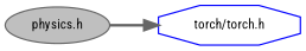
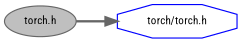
  digraph {
    rankdir=LR
    fontname="Roboto Condensed"
    node [fontname="Roboto Condensed" fontsize=10 style=filled]
-   n1 [color=gray40 fillcolor=grey75 fontcolor=black height=0.2 label="physics.h" shape=ellipse width=0.4]
+   n1 [color=gray40 fillcolor=grey75 fontcolor=black height=0.2 label="torch.h" shape=ellipse width=0.4]
    n2 [color=blue fillcolor=white height=0.2 label="torch/torch.h" shape=octagon width=0.4]
    n1 -> n2 [color=gray40 fontname="Roboto Condensed" fontsize=10 labelfontname=Helvetica labelfontsize=10 style=bold]
  }
